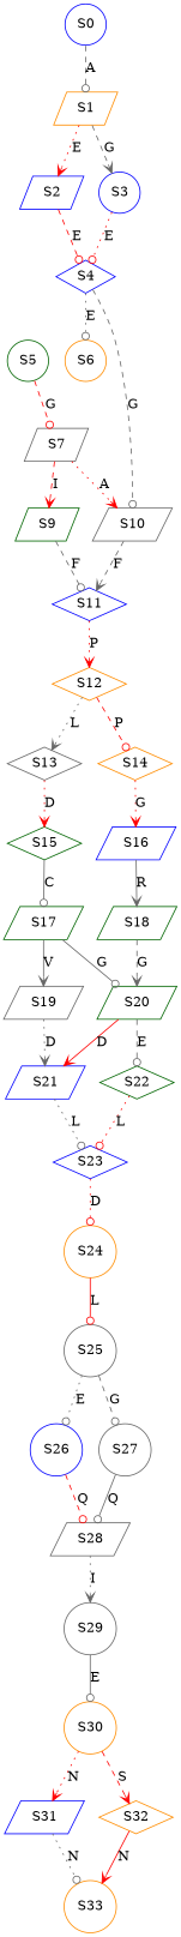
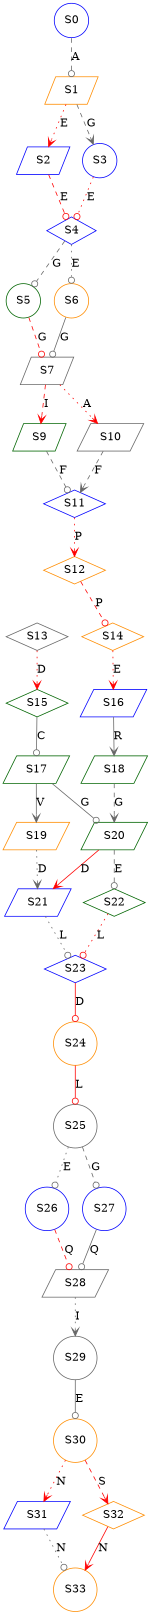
  strict digraph {
    node [color=blue shape=parallelogram]
    edge [arrowhead=odot color=gray40 style=dotted]
    S0 [shape=circle]
    S1 [color=darkorange]
    S2
    S3 [shape=circle]
    S4 [shape=diamond]
    S5 [color=darkgreen shape=circle]
    S6 [color=darkorange shape=circle]
    S7 [color=gray40]
    S9 [color=darkgreen]
    S10 [color=gray40]
    S11 [shape=diamond]
    S12 [color=darkorange shape=diamond]
    S13 [color=gray40 shape=diamond]
    S14 [color=darkorange shape=diamond]
    S15 [color=darkgreen shape=diamond]
    S16
    S17 [color=darkgreen]
    S18 [color=darkgreen]
-   S19 [color=gray40]
+   S19 [color=darkorange]
    S20 [color=darkgreen]
    S21
    S22 [color=darkgreen shape=diamond]
    S23 [shape=diamond]
    S24 [color=darkorange shape=circle]
    S25 [color=gray40 shape=circle]
    S26 [shape=circle]
-   S27 [color=gray40 shape=circle]
+   S27 [shape=circle]
    S28 [color=gray40]
    S29 [color=gray40 shape=circle]
    S30 [color=darkorange shape=circle]
    S31
    S32 [color=darkorange shape=diamond]
    S33 [color=darkorange shape=circle]
    S0 -> S1 [label=A style=dashed]
    S1 -> S2 [arrowhead=vee color=red label=E]
    S1 -> S3 [arrowhead=vee label=G style=dashed]
    S2 -> S4 [color=red label=E style=dashed]
    S3 -> S4 [color=red label=E]
-   S4 -> S10 [label=G style=dashed]
+   S4 -> S5 [label=G style=dashed]
    S4 -> S6 [label=E]
    S5 -> S7 [color=red label=G style=dashed]
+   S6 -> S7 [label=G style=solid]
    S7 -> S9 [arrowhead=vee color=red label=I style=dashed]
    S7 -> S10 [arrowhead=vee color=red label=A]
    S9 -> S11 [label=F style=dashed]
    S10 -> S11 [arrowhead=vee label=F style=dashed]
    S11 -> S12 [arrowhead=vee color=red label=P]
-   S12 -> S13 [arrowhead=vee label=L]
    S12 -> S14 [color=red label=P style=dashed]
    S13 -> S15 [arrowhead=vee color=red label=D]
-   S14 -> S16 [arrowhead=vee color=red label=G]
+   S14 -> S16 [arrowhead=vee color=red label=E]
    S15 -> S17 [label=C style=solid]
    S16 -> S18 [arrowhead=vee label=R style=solid]
    S17 -> S19 [arrowhead=vee label=V style=solid]
    S17 -> S20 [label=G style=solid]
    S18 -> S20 [arrowhead=vee label=G style=dashed]
    S19 -> S21 [arrowhead=vee label=D]
    S20 -> S21 [arrowhead=vee color=red label=D style=solid]
    S20 -> S22 [label=E style=dashed]
    S21 -> S23 [label=L]
    S22 -> S23 [color=red label=L]
-   S23 -> S24 [color=red label=D]
+   S23 -> S24 [color=red label=D style=solid]
    S24 -> S25 [color=red label=L style=solid]
    S25 -> S26 [label=E]
    S25 -> S27 [label=G style=dashed]
    S26 -> S28 [color=red label=Q style=dashed]
    S27 -> S28 [label=Q style=solid]
    S28 -> S29 [arrowhead=vee label=I]
    S29 -> S30 [label=E style=solid]
    S30 -> S31 [arrowhead=vee color=red label=N]
    S30 -> S32 [arrowhead=vee color=red label=S style=dashed]
    S31 -> S33 [label=N]
    S32 -> S33 [arrowhead=vee color=red label=N style=solid]
  }
